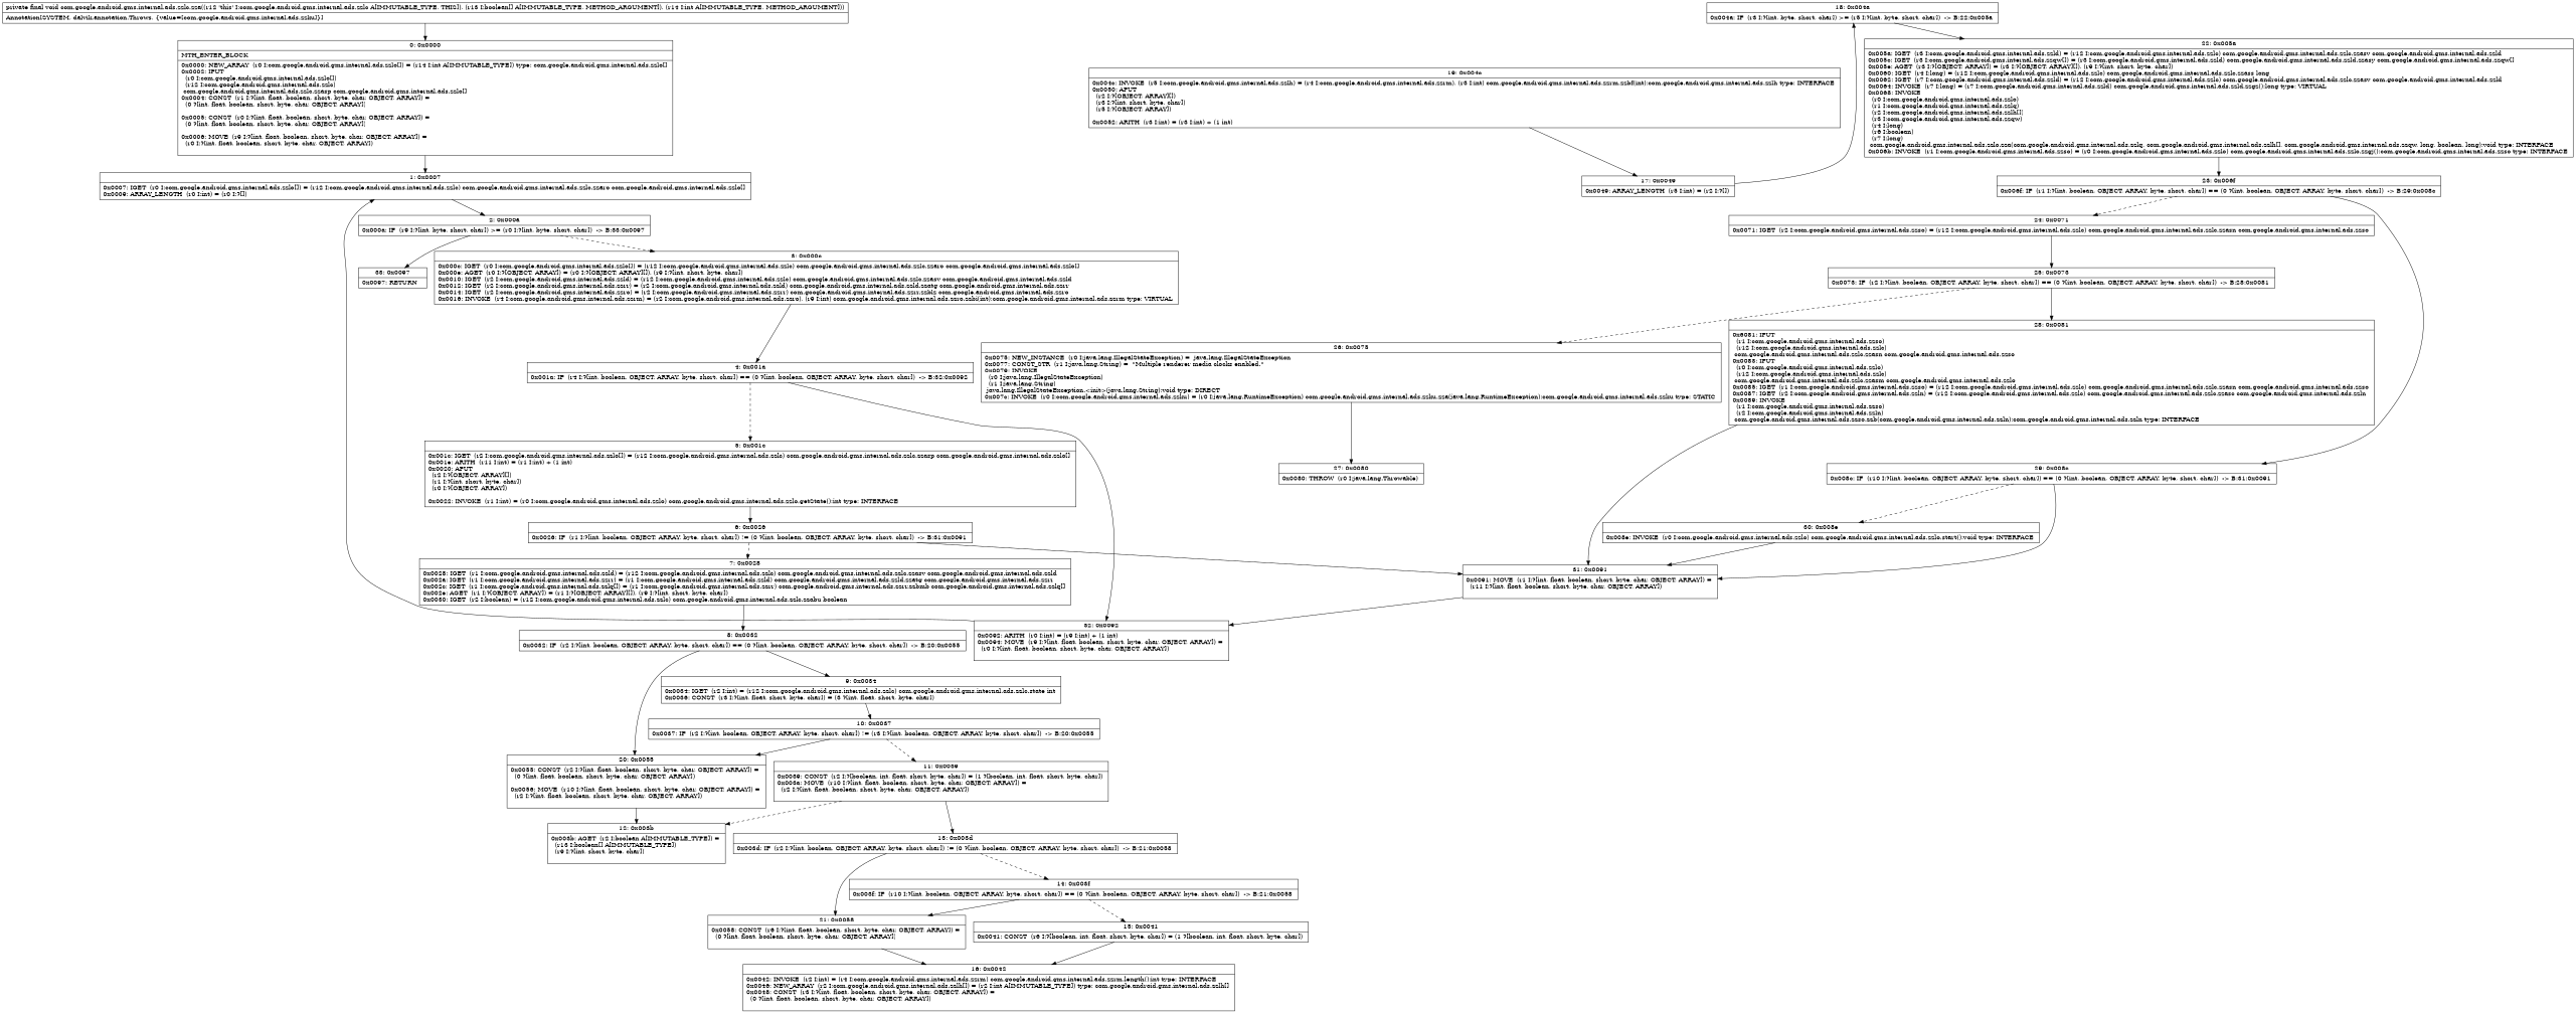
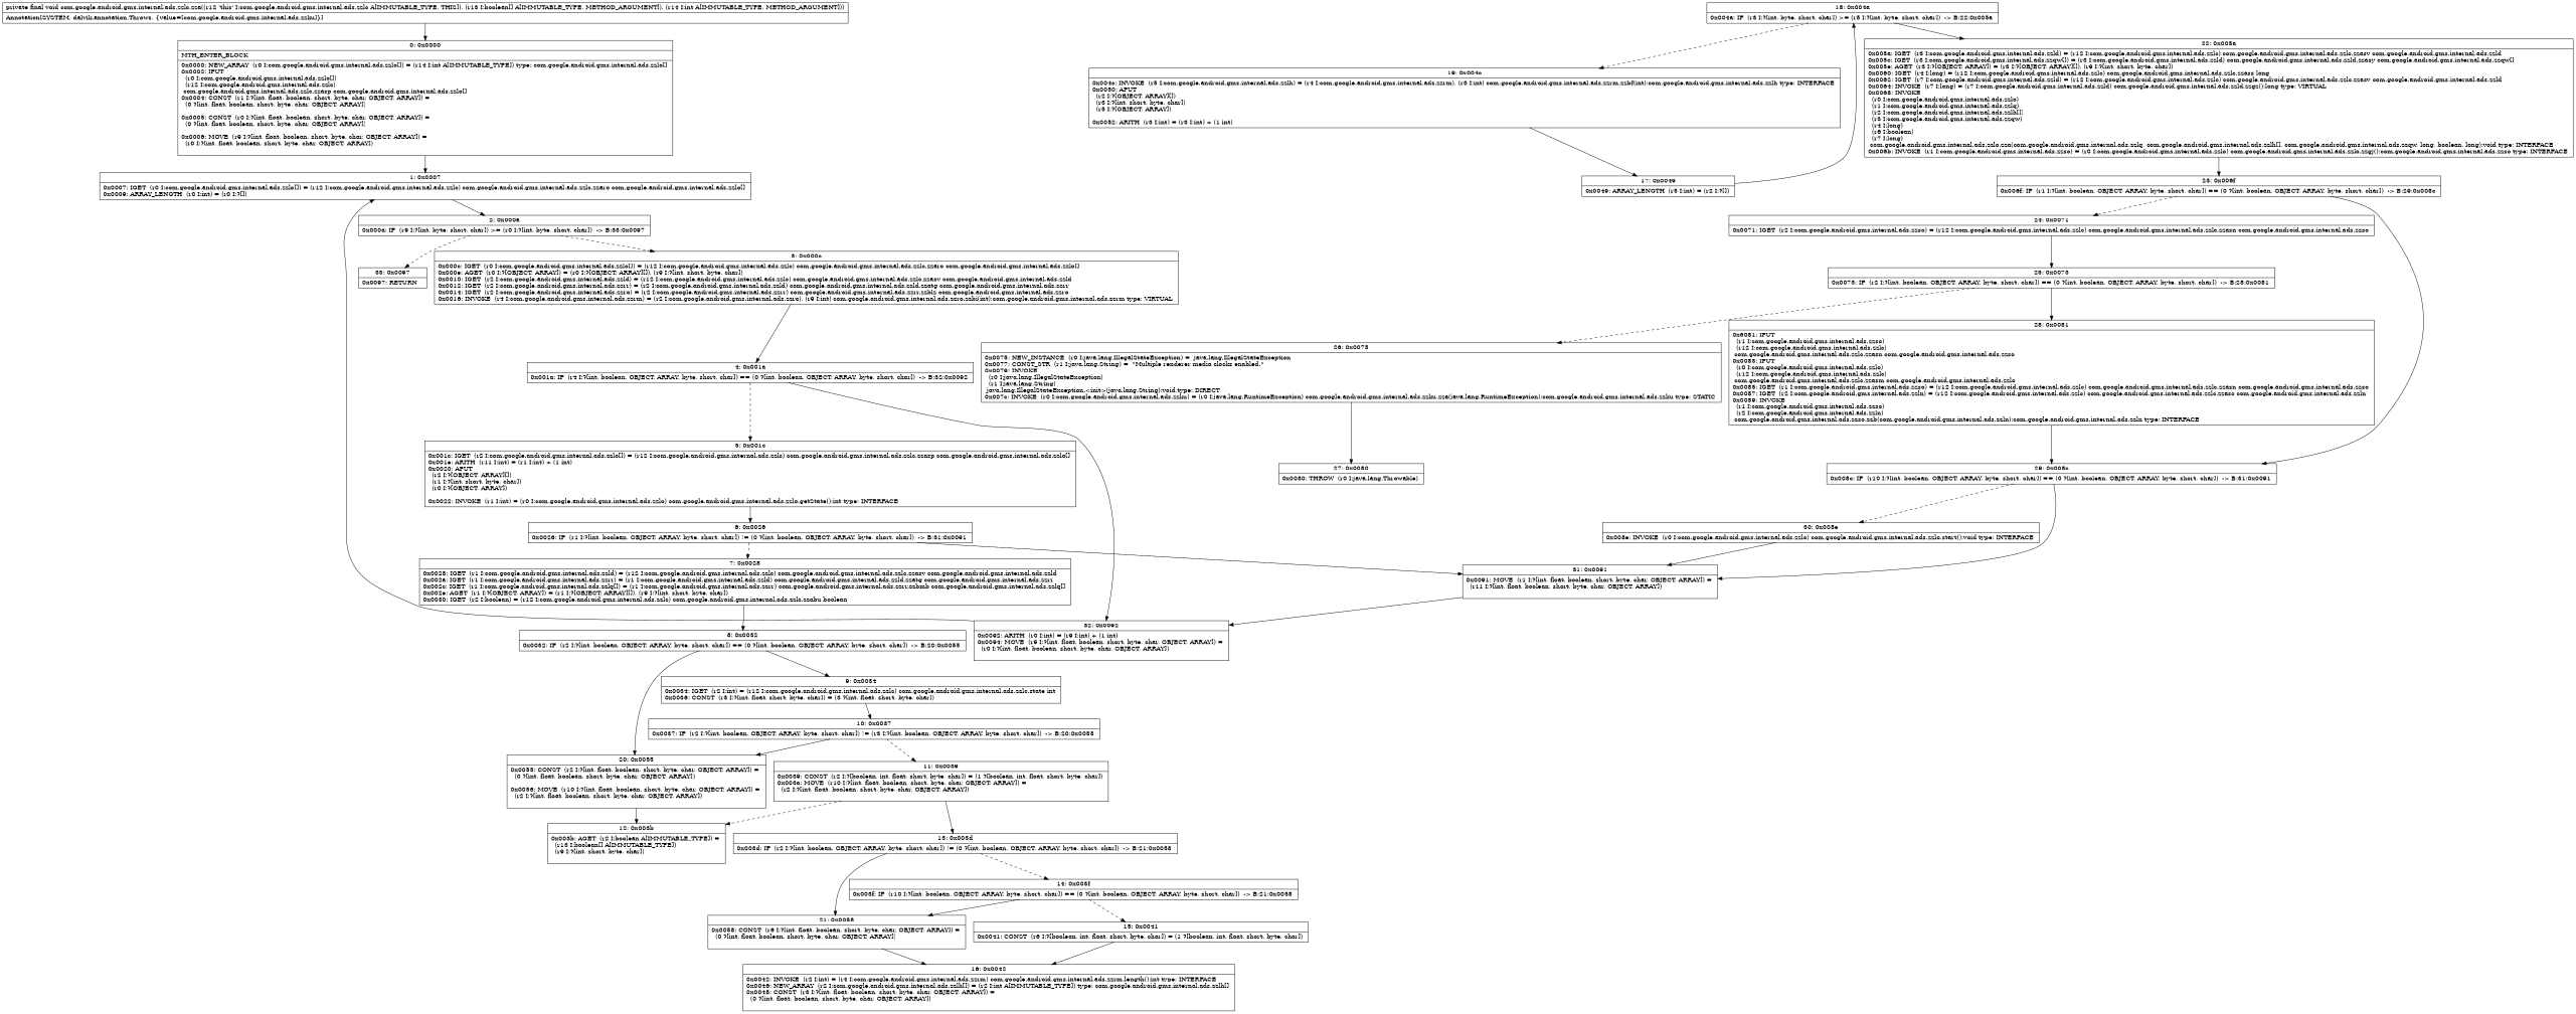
  digraph {
    node [shape=record]
    n1 [label="{0\:\ 0x0000|MTH_ENTER_BLOCK\l|0x0000: NEW_ARRAY  (r0 I:com.google.android.gms.internal.ads.zzlo[]) = (r14 I:int A[IMMUTABLE_TYPE]) type: com.google.android.gms.internal.ads.zzlo[] \l0x0002: IPUT  \l  (r0 I:com.google.android.gms.internal.ads.zzlo[])\l  (r12 I:com.google.android.gms.internal.ads.zzlc)\l com.google.android.gms.internal.ads.zzlc.zzasp com.google.android.gms.internal.ads.zzlo[] \l0x0004: CONST  (r1 I:?[int, float, boolean, short, byte, char, OBJECT, ARRAY]) = \l  (0 ?[int, float, boolean, short, byte, char, OBJECT, ARRAY])\l \l0x0005: CONST  (r0 I:?[int, float, boolean, short, byte, char, OBJECT, ARRAY]) = \l  (0 ?[int, float, boolean, short, byte, char, OBJECT, ARRAY])\l \l0x0006: MOVE  (r9 I:?[int, float, boolean, short, byte, char, OBJECT, ARRAY]) = \l  (r0 I:?[int, float, boolean, short, byte, char, OBJECT, ARRAY])\l \l}"]
    n2 [label="{1\:\ 0x0007|0x0007: IGET  (r0 I:com.google.android.gms.internal.ads.zzlo[]) = (r12 I:com.google.android.gms.internal.ads.zzlc) com.google.android.gms.internal.ads.zzlc.zzaro com.google.android.gms.internal.ads.zzlo[] \l0x0009: ARRAY_LENGTH  (r0 I:int) = (r0 I:?[]) \l}"]
    n3 [label="{2\:\ 0x000a|0x000a: IF  (r9 I:?[int, byte, short, char]) \>= (r0 I:?[int, byte, short, char])  \-\> B:33:0x0097 \l}"]
    n4 [label="{3\:\ 0x000c|0x000c: IGET  (r0 I:com.google.android.gms.internal.ads.zzlo[]) = (r12 I:com.google.android.gms.internal.ads.zzlc) com.google.android.gms.internal.ads.zzlc.zzaro com.google.android.gms.internal.ads.zzlo[] \l0x000e: AGET  (r0 I:?[OBJECT, ARRAY]) = (r0 I:?[OBJECT, ARRAY][]), (r9 I:?[int, short, byte, char]) \l0x0010: IGET  (r2 I:com.google.android.gms.internal.ads.zzld) = (r12 I:com.google.android.gms.internal.ads.zzlc) com.google.android.gms.internal.ads.zzlc.zzasv com.google.android.gms.internal.ads.zzld \l0x0012: IGET  (r2 I:com.google.android.gms.internal.ads.zzrr) = (r2 I:com.google.android.gms.internal.ads.zzld) com.google.android.gms.internal.ads.zzld.zzatg com.google.android.gms.internal.ads.zzrr \l0x0014: IGET  (r2 I:com.google.android.gms.internal.ads.zzro) = (r2 I:com.google.android.gms.internal.ads.zzrr) com.google.android.gms.internal.ads.zzrr.zzblz com.google.android.gms.internal.ads.zzro \l0x0016: INVOKE  (r4 I:com.google.android.gms.internal.ads.zzrm) = (r2 I:com.google.android.gms.internal.ads.zzro), (r9 I:int) com.google.android.gms.internal.ads.zzro.zzbi(int):com.google.android.gms.internal.ads.zzrm type: VIRTUAL \l}"]
    n5 [label="{33\:\ 0x0097|0x0097: RETURN   \l}"]
    n6 [label="{4\:\ 0x001a|0x001a: IF  (r4 I:?[int, boolean, OBJECT, ARRAY, byte, short, char]) == (0 ?[int, boolean, OBJECT, ARRAY, byte, short, char])  \-\> B:32:0x0092 \l}"]
    n7 [label="{5\:\ 0x001c|0x001c: IGET  (r2 I:com.google.android.gms.internal.ads.zzlo[]) = (r12 I:com.google.android.gms.internal.ads.zzlc) com.google.android.gms.internal.ads.zzlc.zzasp com.google.android.gms.internal.ads.zzlo[] \l0x001e: ARITH  (r11 I:int) = (r1 I:int) + (1 int) \l0x0020: APUT  \l  (r2 I:?[OBJECT, ARRAY][])\l  (r1 I:?[int, short, byte, char])\l  (r0 I:?[OBJECT, ARRAY])\l \l0x0022: INVOKE  (r1 I:int) = (r0 I:com.google.android.gms.internal.ads.zzlo) com.google.android.gms.internal.ads.zzlo.getState():int type: INTERFACE \l}"]
    n8 [label="{32\:\ 0x0092|0x0092: ARITH  (r0 I:int) = (r9 I:int) + (1 int) \l0x0094: MOVE  (r9 I:?[int, float, boolean, short, byte, char, OBJECT, ARRAY]) = \l  (r0 I:?[int, float, boolean, short, byte, char, OBJECT, ARRAY])\l \l}"]
    n9 [label="{6\:\ 0x0026|0x0026: IF  (r1 I:?[int, boolean, OBJECT, ARRAY, byte, short, char]) != (0 ?[int, boolean, OBJECT, ARRAY, byte, short, char])  \-\> B:31:0x0091 \l}"]
    n10 [label="{7\:\ 0x0028|0x0028: IGET  (r1 I:com.google.android.gms.internal.ads.zzld) = (r12 I:com.google.android.gms.internal.ads.zzlc) com.google.android.gms.internal.ads.zzlc.zzasv com.google.android.gms.internal.ads.zzld \l0x002a: IGET  (r1 I:com.google.android.gms.internal.ads.zzrr) = (r1 I:com.google.android.gms.internal.ads.zzld) com.google.android.gms.internal.ads.zzld.zzatg com.google.android.gms.internal.ads.zzrr \l0x002c: IGET  (r1 I:com.google.android.gms.internal.ads.zzlq[]) = (r1 I:com.google.android.gms.internal.ads.zzrr) com.google.android.gms.internal.ads.zzrr.zzbmb com.google.android.gms.internal.ads.zzlq[] \l0x002e: AGET  (r1 I:?[OBJECT, ARRAY]) = (r1 I:?[OBJECT, ARRAY][]), (r9 I:?[int, short, byte, char]) \l0x0030: IGET  (r2 I:boolean) = (r12 I:com.google.android.gms.internal.ads.zzlc) com.google.android.gms.internal.ads.zzlc.zzabu boolean \l}"]
    n11 [label="{31\:\ 0x0091|0x0091: MOVE  (r1 I:?[int, float, boolean, short, byte, char, OBJECT, ARRAY]) = \l  (r11 I:?[int, float, boolean, short, byte, char, OBJECT, ARRAY])\l \l}"]
    n12 [label="{8\:\ 0x0032|0x0032: IF  (r2 I:?[int, boolean, OBJECT, ARRAY, byte, short, char]) == (0 ?[int, boolean, OBJECT, ARRAY, byte, short, char])  \-\> B:20:0x0055 \l}"]
    n13 [label="{9\:\ 0x0034|0x0034: IGET  (r2 I:int) = (r12 I:com.google.android.gms.internal.ads.zzlc) com.google.android.gms.internal.ads.zzlc.state int \l0x0036: CONST  (r3 I:?[int, float, short, byte, char]) = (3 ?[int, float, short, byte, char]) \l}"]
    n14 [label="{20\:\ 0x0055|0x0055: CONST  (r2 I:?[int, float, boolean, short, byte, char, OBJECT, ARRAY]) = \l  (0 ?[int, float, boolean, short, byte, char, OBJECT, ARRAY])\l \l0x0056: MOVE  (r10 I:?[int, float, boolean, short, byte, char, OBJECT, ARRAY]) = \l  (r2 I:?[int, float, boolean, short, byte, char, OBJECT, ARRAY])\l \l}"]
    n15 [label="{10\:\ 0x0037|0x0037: IF  (r2 I:?[int, boolean, OBJECT, ARRAY, byte, short, char]) != (r3 I:?[int, boolean, OBJECT, ARRAY, byte, short, char])  \-\> B:20:0x0055 \l}"]
    n16 [label="{12\:\ 0x003b|0x003b: AGET  (r2 I:boolean A[IMMUTABLE_TYPE]) = \l  (r13 I:boolean[] A[IMMUTABLE_TYPE])\l  (r9 I:?[int, short, byte, char])\l \l}"]
    n17 [label="{11\:\ 0x0039|0x0039: CONST  (r2 I:?[boolean, int, float, short, byte, char]) = (1 ?[boolean, int, float, short, byte, char]) \l0x003a: MOVE  (r10 I:?[int, float, boolean, short, byte, char, OBJECT, ARRAY]) = \l  (r2 I:?[int, float, boolean, short, byte, char, OBJECT, ARRAY])\l \l}"]
    n18 [label="{13\:\ 0x003d|0x003d: IF  (r2 I:?[int, boolean, OBJECT, ARRAY, byte, short, char]) != (0 ?[int, boolean, OBJECT, ARRAY, byte, short, char])  \-\> B:21:0x0058 \l}"]
    n19 [label="{14\:\ 0x003f|0x003f: IF  (r10 I:?[int, boolean, OBJECT, ARRAY, byte, short, char]) == (0 ?[int, boolean, OBJECT, ARRAY, byte, short, char])  \-\> B:21:0x0058 \l}"]
    n20 [label="{21\:\ 0x0058|0x0058: CONST  (r6 I:?[int, float, boolean, short, byte, char, OBJECT, ARRAY]) = \l  (0 ?[int, float, boolean, short, byte, char, OBJECT, ARRAY])\l \l}"]
    n21 [label="{15\:\ 0x0041|0x0041: CONST  (r6 I:?[boolean, int, float, short, byte, char]) = (1 ?[boolean, int, float, short, byte, char]) \l}"]
    n22 [label="{16\:\ 0x0042|0x0042: INVOKE  (r2 I:int) = (r4 I:com.google.android.gms.internal.ads.zzrm) com.google.android.gms.internal.ads.zzrm.length():int type: INTERFACE \l0x0046: NEW_ARRAY  (r2 I:com.google.android.gms.internal.ads.zzlh[]) = (r2 I:int A[IMMUTABLE_TYPE]) type: com.google.android.gms.internal.ads.zzlh[] \l0x0048: CONST  (r3 I:?[int, float, boolean, short, byte, char, OBJECT, ARRAY]) = \l  (0 ?[int, float, boolean, short, byte, char, OBJECT, ARRAY])\l \l}"]
    n23 [label="{17\:\ 0x0049|0x0049: ARRAY_LENGTH  (r5 I:int) = (r2 I:?[]) \l}"]
    n24 [label="{18\:\ 0x004a|0x004a: IF  (r3 I:?[int, byte, short, char]) \>= (r5 I:?[int, byte, short, char])  \-\> B:22:0x005a \l}"]
    n25 [label="{19\:\ 0x004c|0x004c: INVOKE  (r5 I:com.google.android.gms.internal.ads.zzlh) = (r4 I:com.google.android.gms.internal.ads.zzrm), (r3 I:int) com.google.android.gms.internal.ads.zzrm.zzbf(int):com.google.android.gms.internal.ads.zzlh type: INTERFACE \l0x0050: APUT  \l  (r2 I:?[OBJECT, ARRAY][])\l  (r3 I:?[int, short, byte, char])\l  (r5 I:?[OBJECT, ARRAY])\l \l0x0052: ARITH  (r3 I:int) = (r3 I:int) + (1 int) \l}"]
    n26 [label="{22\:\ 0x005a|0x005a: IGET  (r3 I:com.google.android.gms.internal.ads.zzld) = (r12 I:com.google.android.gms.internal.ads.zzlc) com.google.android.gms.internal.ads.zzlc.zzasv com.google.android.gms.internal.ads.zzld \l0x005c: IGET  (r3 I:com.google.android.gms.internal.ads.zzqw[]) = (r3 I:com.google.android.gms.internal.ads.zzld) com.google.android.gms.internal.ads.zzld.zzasy com.google.android.gms.internal.ads.zzqw[] \l0x005e: AGET  (r3 I:?[OBJECT, ARRAY]) = (r3 I:?[OBJECT, ARRAY][]), (r9 I:?[int, short, byte, char]) \l0x0060: IGET  (r4 I:long) = (r12 I:com.google.android.gms.internal.ads.zzlc) com.google.android.gms.internal.ads.zzlc.zzass long \l0x0062: IGET  (r7 I:com.google.android.gms.internal.ads.zzld) = (r12 I:com.google.android.gms.internal.ads.zzlc) com.google.android.gms.internal.ads.zzlc.zzasv com.google.android.gms.internal.ads.zzld \l0x0064: INVOKE  (r7 I:long) = (r7 I:com.google.android.gms.internal.ads.zzld) com.google.android.gms.internal.ads.zzld.zzgz():long type: VIRTUAL \l0x0068: INVOKE  \l  (r0 I:com.google.android.gms.internal.ads.zzlo)\l  (r1 I:com.google.android.gms.internal.ads.zzlq)\l  (r2 I:com.google.android.gms.internal.ads.zzlh[])\l  (r3 I:com.google.android.gms.internal.ads.zzqw)\l  (r4 I:long)\l  (r6 I:boolean)\l  (r7 I:long)\l com.google.android.gms.internal.ads.zzlo.zza(com.google.android.gms.internal.ads.zzlq, com.google.android.gms.internal.ads.zzlh[], com.google.android.gms.internal.ads.zzqw, long, boolean, long):void type: INTERFACE \l0x006b: INVOKE  (r1 I:com.google.android.gms.internal.ads.zzso) = (r0 I:com.google.android.gms.internal.ads.zzlo) com.google.android.gms.internal.ads.zzlo.zzgj():com.google.android.gms.internal.ads.zzso type: INTERFACE \l}"]
    n27 [label="{23\:\ 0x006f|0x006f: IF  (r1 I:?[int, boolean, OBJECT, ARRAY, byte, short, char]) == (0 ?[int, boolean, OBJECT, ARRAY, byte, short, char])  \-\> B:29:0x008c \l}"]
    n28 [label="{24\:\ 0x0071|0x0071: IGET  (r2 I:com.google.android.gms.internal.ads.zzso) = (r12 I:com.google.android.gms.internal.ads.zzlc) com.google.android.gms.internal.ads.zzlc.zzasn com.google.android.gms.internal.ads.zzso \l}"]
    n29 [label="{29\:\ 0x008c|0x008c: IF  (r10 I:?[int, boolean, OBJECT, ARRAY, byte, short, char]) == (0 ?[int, boolean, OBJECT, ARRAY, byte, short, char])  \-\> B:31:0x0091 \l}"]
    n30 [label="{25\:\ 0x0073|0x0073: IF  (r2 I:?[int, boolean, OBJECT, ARRAY, byte, short, char]) == (0 ?[int, boolean, OBJECT, ARRAY, byte, short, char])  \-\> B:28:0x0081 \l}"]
    n31 [label="{30\:\ 0x008e|0x008e: INVOKE  (r0 I:com.google.android.gms.internal.ads.zzlo) com.google.android.gms.internal.ads.zzlo.start():void type: INTERFACE \l}"]
    n32 [label="{26\:\ 0x0075|0x0075: NEW_INSTANCE  (r0 I:java.lang.IllegalStateException) =  java.lang.IllegalStateException \l0x0077: CONST_STR  (r1 I:java.lang.String) =  \"Multiple renderer media clocks enabled.\" \l0x0079: INVOKE  \l  (r0 I:java.lang.IllegalStateException)\l  (r1 I:java.lang.String)\l java.lang.IllegalStateException.\<init\>(java.lang.String):void type: DIRECT \l0x007c: INVOKE  (r0 I:com.google.android.gms.internal.ads.zzku) = (r0 I:java.lang.RuntimeException) com.google.android.gms.internal.ads.zzku.zza(java.lang.RuntimeException):com.google.android.gms.internal.ads.zzku type: STATIC \l}"]
    n33 [label="{28\:\ 0x0081|0x6081: IPUT  \l  (r1 I:com.google.android.gms.internal.ads.zzso)\l  (r12 I:com.google.android.gms.internal.ads.zzlc)\l com.google.android.gms.internal.ads.zzlc.zzasn com.google.android.gms.internal.ads.zzso \l0x0083: IPUT  \l  (r0 I:com.google.android.gms.internal.ads.zzlo)\l  (r12 I:com.google.android.gms.internal.ads.zzlc)\l com.google.android.gms.internal.ads.zzlc.zzasm com.google.android.gms.internal.ads.zzlo \l0x0085: IGET  (r1 I:com.google.android.gms.internal.ads.zzso) = (r12 I:com.google.android.gms.internal.ads.zzlc) com.google.android.gms.internal.ads.zzlc.zzasn com.google.android.gms.internal.ads.zzso \l0x0087: IGET  (r2 I:com.google.android.gms.internal.ads.zzln) = (r12 I:com.google.android.gms.internal.ads.zzlc) com.google.android.gms.internal.ads.zzlc.zzasc com.google.android.gms.internal.ads.zzln \l0x0089: INVOKE  \l  (r1 I:com.google.android.gms.internal.ads.zzso)\l  (r2 I:com.google.android.gms.internal.ads.zzln)\l com.google.android.gms.internal.ads.zzso.zzb(com.google.android.gms.internal.ads.zzln):com.google.android.gms.internal.ads.zzln type: INTERFACE \l}"]
    n34 [label="{27\:\ 0x0080|0x0080: THROW  (r0 I:java.lang.Throwable) \l}"]
    n35 [label="{private final void com.google.android.gms.internal.ads.zzlc.zza((r12 'this' I:com.google.android.gms.internal.ads.zzlc A[IMMUTABLE_TYPE, THIS]), (r13 I:boolean[] A[IMMUTABLE_TYPE, METHOD_ARGUMENT]), (r14 I:int A[IMMUTABLE_TYPE, METHOD_ARGUMENT]))  | Annotation[SYSTEM, dalvik.annotation.Throws, \{value=[com.google.android.gms.internal.ads.zzku]\}]\l}"]
    n1 -> n2
    n2 -> n3
    n3 -> n4 [style=dashed]
-   n3 -> n5
+   n3 -> n5 [style=dashed]
    n4 -> n6
    n6 -> n7 [style=dashed]
    n6 -> n8
    n7 -> n9
    n8 -> n2
    n9 -> n10 [style=dashed]
    n9 -> n11
    n10 -> n12
    n11 -> n8
    n12 -> n13 [style=solid]
    n12 -> n14
    n13 -> n15
    n14 -> n16
    n15 -> n14
    n15 -> n17 [style=dashed]
    n17 -> n16 [style=dashed]
    n17 -> n18
    n18 -> n19 [style=dashed]
    n18 -> n20
    n19 -> n20
    n19 -> n21 [style=dashed]
    n20 -> n22
    n21 -> n22
    n23 -> n24
+   n24 -> n25 [style=dashed]
    n24 -> n26
    n25 -> n23
    n26 -> n27
    n27 -> n28 [style=dashed]
    n27 -> n29
    n28 -> n30
    n29 -> n11
    n29 -> n31 [style=dashed]
    n30 -> n32 [style=dashed]
    n30 -> n33
    n31 -> n11
    n32 -> n34
-   n33 -> n11
+   n33 -> n29
    n35 -> n1
  }
